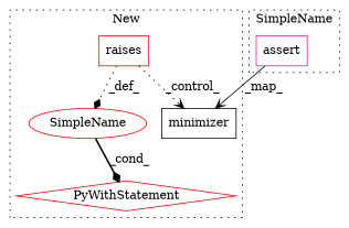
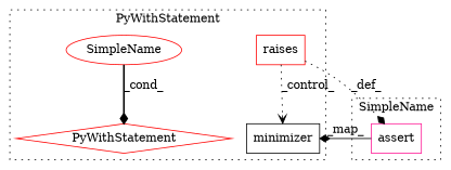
  digraph {
    node [a=32 color=red shape=box]
    edge [arrowhead=diamond style=dotted]
    n1 [color=black l="10,1" label=minimizer s="3922,3961"]
    n2 [a=42 label=SimpleName shape=ellipse]
    n3 [a=104 l="10,2" label=PyWithStatement s="3877,3912" shape=diamond]
    n4 [l="7,1" label=raises s="3894,3911"]
    n5 [color=deeppink l="21,1" label=assert s="4042,4131"]
    subgraph cluster_1 {
-     label=New
+     label=PyWithStatement
      style=dotted
      n1
      n2
      n3
      n4
    }
    subgraph cluster_2 {
      label=SimpleName
      style=dotted
      n5
    }
    n2 -> n3 [label=_cond_ style=bold]
    n4 -> n1 [arrowhead=vee label=_control_]
-   n4 -> n2 [label=_def_]
-   n5 -> n1 [arrowhead=vee label=_map_ style=solid]
+   n4 -> n5 [label=_def_]
+   n5 -> n1 [label=_map_ style=solid]
  }
